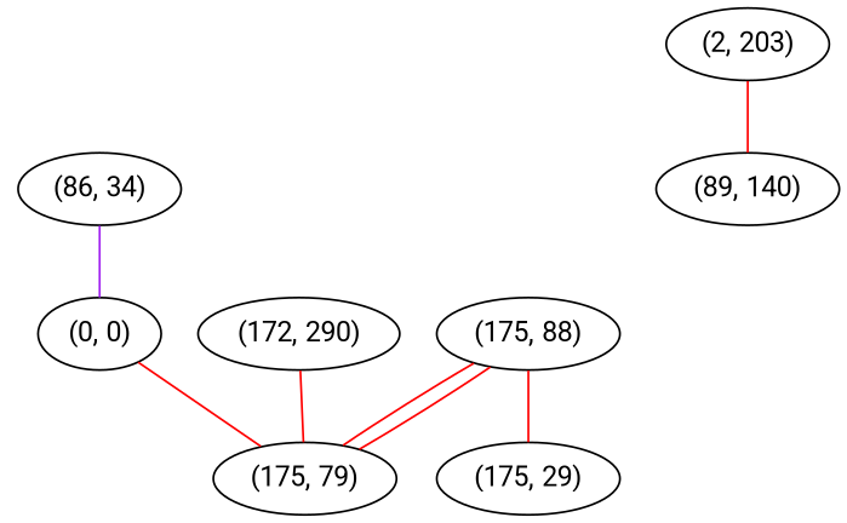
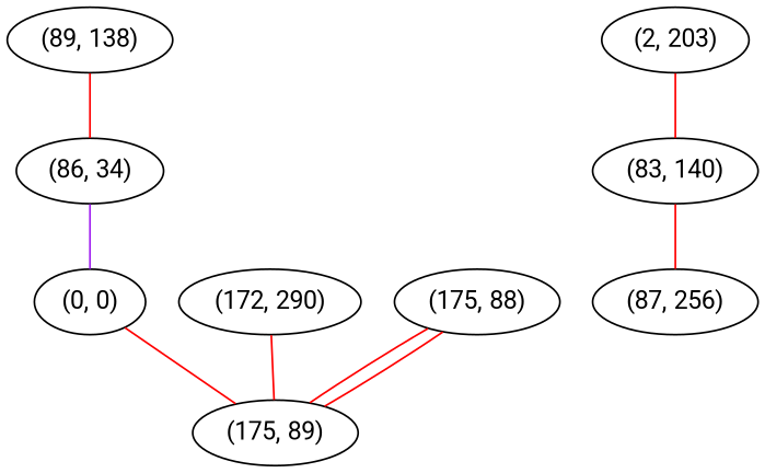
  graph {
    fontname=Roboto
    node [fontname=Roboto]
    edge [color=red fontname=Roboto weight=1]
+   "(89, 138)"
    "(86, 34)"
    "(0, 0)"
-   "(89, 140)"
-   "(175, 89)" [label="(175, 79)"]
+   "(89, 140)" [label="(83, 140)"]
+   "(87, 256)"
+   "(175, 89)"
    "(175, 88)"
-   "(175, 29)"
    n9 [label="(172, 290)"]
    "(2, 203)"
+   "(89, 138)" -- "(86, 34)"
    "(86, 34)" -- "(0, 0)" [color=purple weight=4]
    "(0, 0)" -- "(175, 89)"
+   "(89, 140)" -- "(87, 256)"
    "(175, 88)" -- "(175, 89)"
    "(175, 88)" -- "(175, 89)"
-   "(175, 88)" -- "(175, 29)"
    n9 -- "(175, 89)"
    "(2, 203)" -- "(89, 140)"
  }
